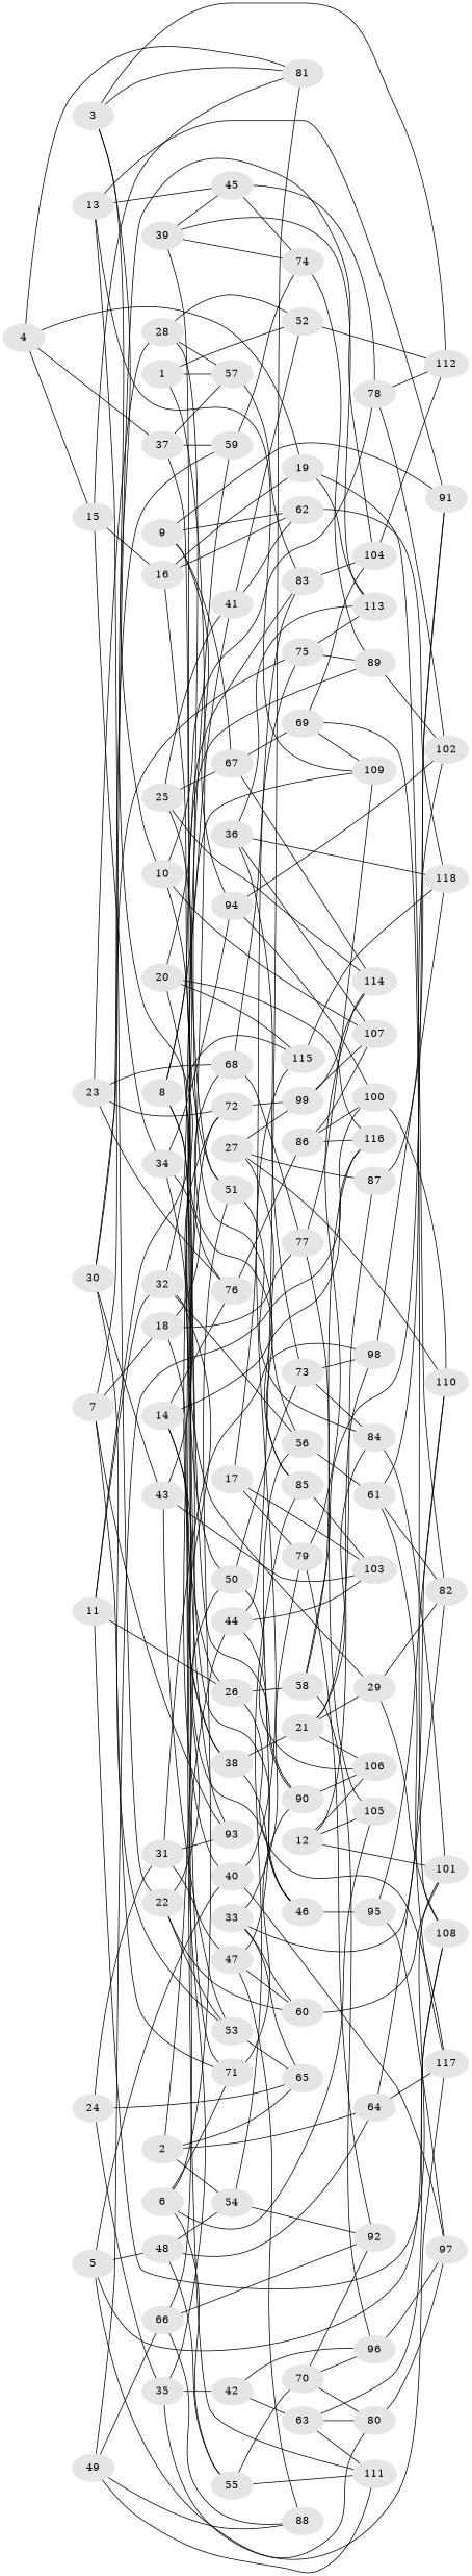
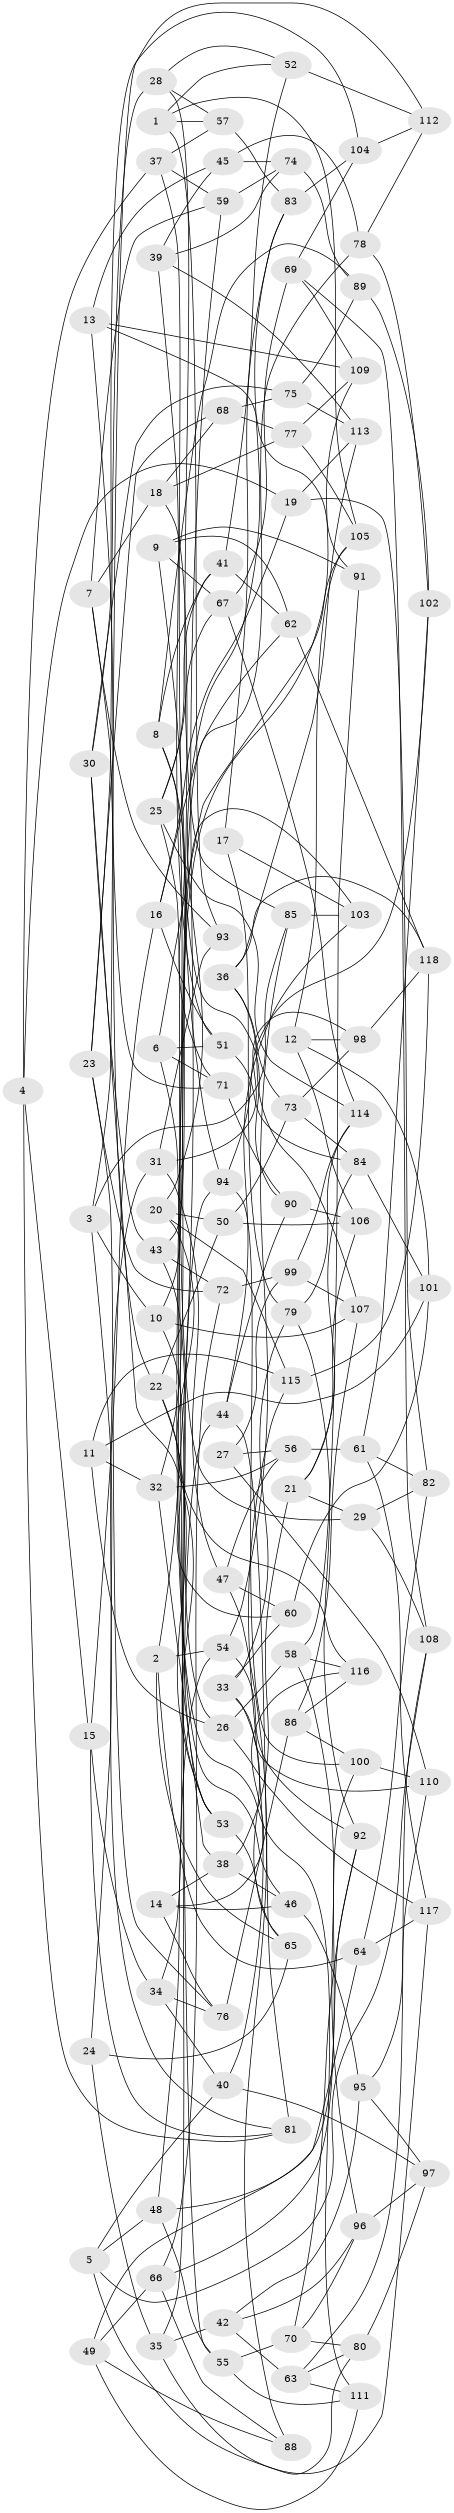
  graph {
    rankdir=LR
    node [color=gray90 style=filled]
    1
    52
    57
    93
    105
    112
    83
    2
    54
    59
    64
    65
    85
    92
    74
    82
    117
    3
    10
    81
    26
    78
    107
    103
    4
    15
    19
    37
    16
    34
    113
    90
    5
    40
    48
    80
    108
    115
    97
    55
    6
    51
    71
    84
    111
    70
    7
    18
    68
    77
    8
    41
    46
    89
    62
    95
    102
    9
    67
    91
    94
    118
    114
    69
    100
    58
    11
    32
    101
    109
    38
    56
    12
    98
    106
    13
    22
    45
    50
    53
    60
    14
    76
    116
    21
    86
    17
    79
    24
    31
    35
    104
    75
    20
    73
    29
-   87
    23
    28
    72
    99
    47
    42
    44
    25
    96
    27
    110
    61
    30
    43
    88
    33
    63
    36
    39
    49
    66
    1 -- 52
    1 -- 57
    1 -- 93
+   1 -- 105
    52 -- 112
    57 -- 83
    83 -- 104
    2 -- 54
    2 -- 59
    2 -- 64
    2 -- 65
    54 -- 85
    54 -- 92
    59 -- 74
    64 -- 82
    64 -- 117
    85 -- 103
    74 -- 89
    3 -- 112
    3 -- 85
    3 -- 10
    3 -- 81
    10 -- 26
    10 -- 78
    10 -- 107
    26 -- 117
    26 -- 58
    78 -- 112
    78 -- 102
    4 -- 81
    4 -- 15
    4 -- 19
    4 -- 37
    15 -- 81
    15 -- 16
    15 -- 34
    19 -- 82
    19 -- 113
    37 -- 57
    37 -- 59
    37 -- 90
    16 -- 19
    16 -- 51
    16 -- 62
    34 -- 40
    34 -- 94
    34 -- 76
    90 -- 106
    5 -- 40
    5 -- 48
    5 -- 80
    5 -- 108
    40 -- 115
    40 -- 97
    48 -- 54
    48 -- 64
    48 -- 55
    80 -- 97
    115 -- 118
    55 -- 111
    55 -- 70
    6 -- 105
    6 -- 55
    6 -- 51
    6 -- 71
    51 -- 84
    71 -- 90
    84 -- 101
    70 -- 92
    70 -- 80
    70 -- 96
    7 -- 93
    7 -- 59
    7 -- 71
    7 -- 18
    18 -- 111
    18 -- 68
    18 -- 77
    68 -- 77
    68 -- 75
    77 -- 105
    77 -- 109
    8 -- 71
    8 -- 41
    8 -- 46
    8 -- 89
    41 -- 52
    41 -- 62
    46 -- 95
    89 -- 102
    62 -- 118
    95 -- 97
    95 -- 110
    9 -- 62
    9 -- 67
    9 -- 91
    9 -- 94
    67 -- 114
    67 -- 69
    94 -- 102
    94 -- 100
    69 -- 108
    69 -- 109
    69 -- 104
    100 -- 110
    58 -- 91
    58 -- 116
    58 -- 96
    11 -- 26
    11 -- 115
    11 -- 32
    11 -- 101
    32 -- 109
    32 -- 38
    32 -- 56
    38 -- 46
    38 -- 21
    56 -- 61
    12 -- 105
    12 -- 101
    12 -- 98
    12 -- 106
    98 -- 118
    13 -- 91
    13 -- 109
    13 -- 22
    13 -- 45
    22 -- 50
    22 -- 53
    22 -- 60
    45 -- 74
    45 -- 78
    50 -- 106
    50 -- 73
    53 -- 65
    60 -- 101
    14 -- 46
    14 -- 38
    14 -- 76
    14 -- 116
    76 -- 86
    21 -- 84
    21 -- 106
    21 -- 29
-   21 -- 87
    86 -- 107
    86 -- 100
    86 -- 116
    17 -- 83
    17 -- 103
    17 -- 79
    79 -- 92
    79 -- 114
    24 -- 65
    24 -- 31
    24 -- 35
    31 -- 93
    31 -- 98
    31 -- 47
    35 -- 117
    35 -- 42
    35 -- 44
    104 -- 112
    75 -- 113
    75 -- 89
    20 -- 83
    20 -- 115
    20 -- 50
    20 -- 116
    73 -- 84
    73 -- 98
    29 -- 82
    29 -- 108
-   87 -- 91
    23 -- 68
    23 -- 76
    23 -- 28
    23 -- 72
    28 -- 52
    28 -- 57
    28 -- 85
    72 -- 99
    99 -- 107
    99 -- 114
    47 -- 56
    47 -- 60
    47 -- 88
+   42 -- 95
    42 -- 96
    42 -- 63
    44 -- 81
    44 -- 103
    44 -- 90
    25 -- 41
    25 -- 67
    25 -- 114
    25 -- 29
    96 -- 97
    27 -- 56
-   27 -- 87
    27 -- 99
    27 -- 110
    61 -- 82
    61 -- 117
    61 -- 102
    30 -- 53
    30 -- 104
    30 -- 75
    30 -- 43
    43 -- 103
    43 -- 53
    43 -- 72
    33 -- 65
    33 -- 60
    33 -- 79
    33 -- 110
    63 -- 80
    63 -- 108
    63 -- 111
    36 -- 107
    36 -- 113
    36 -- 118
    36 -- 73
    39 -- 74
    39 -- 113
    39 -- 51
    39 -- 45
    49 -- 111
    49 -- 100
    49 -- 88
    49 -- 66
    66 -- 92
    66 -- 72
    66 -- 88
  }
